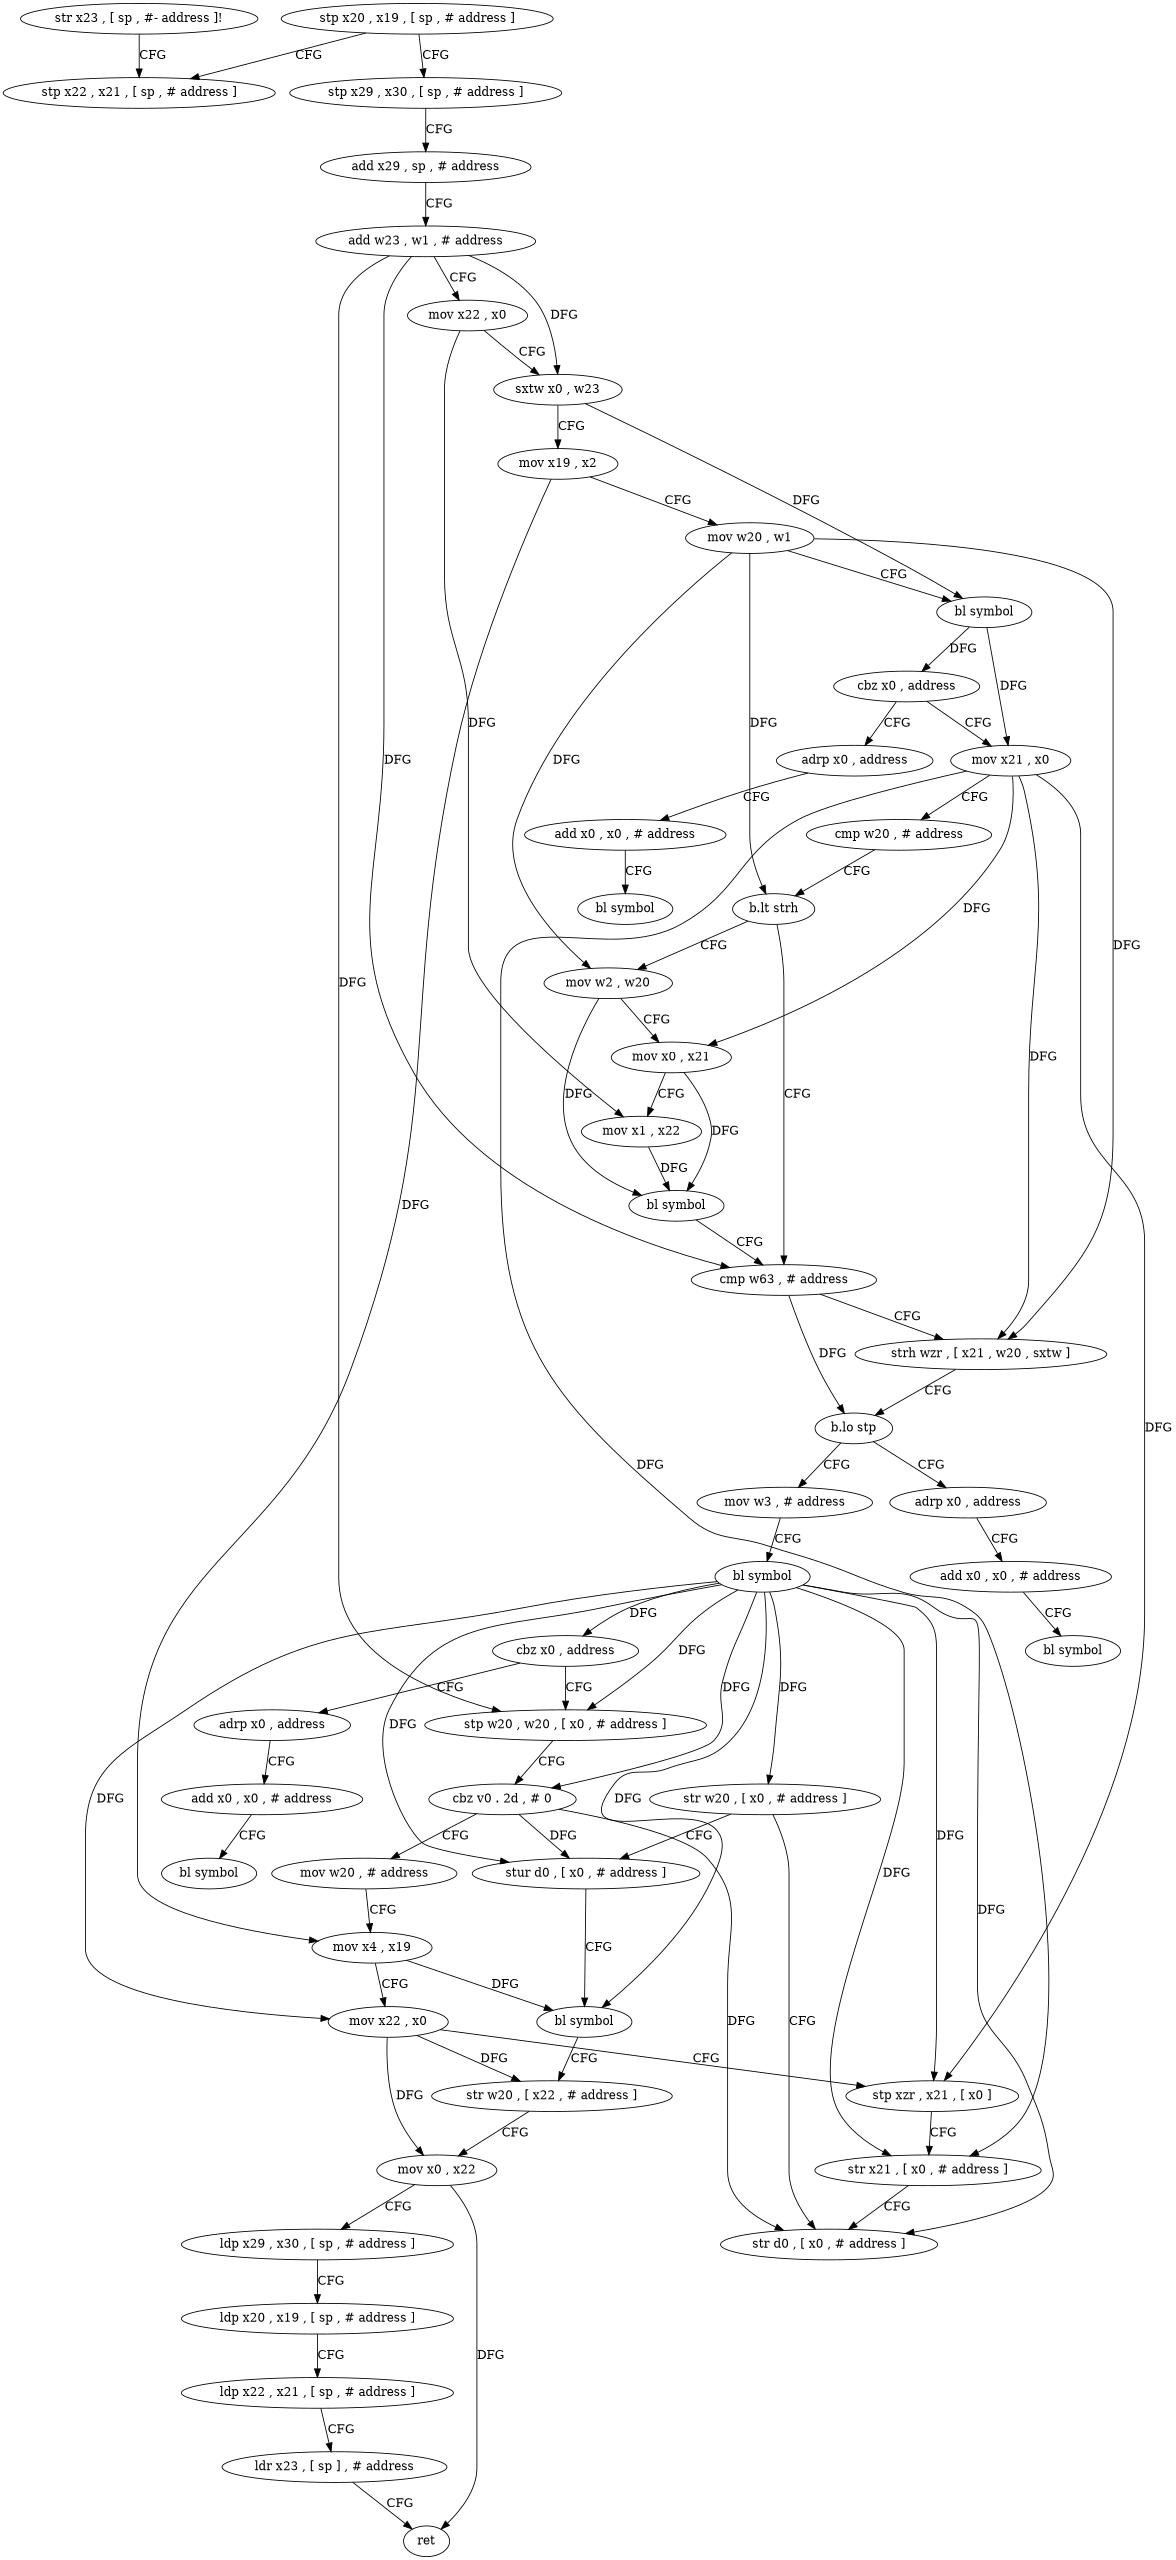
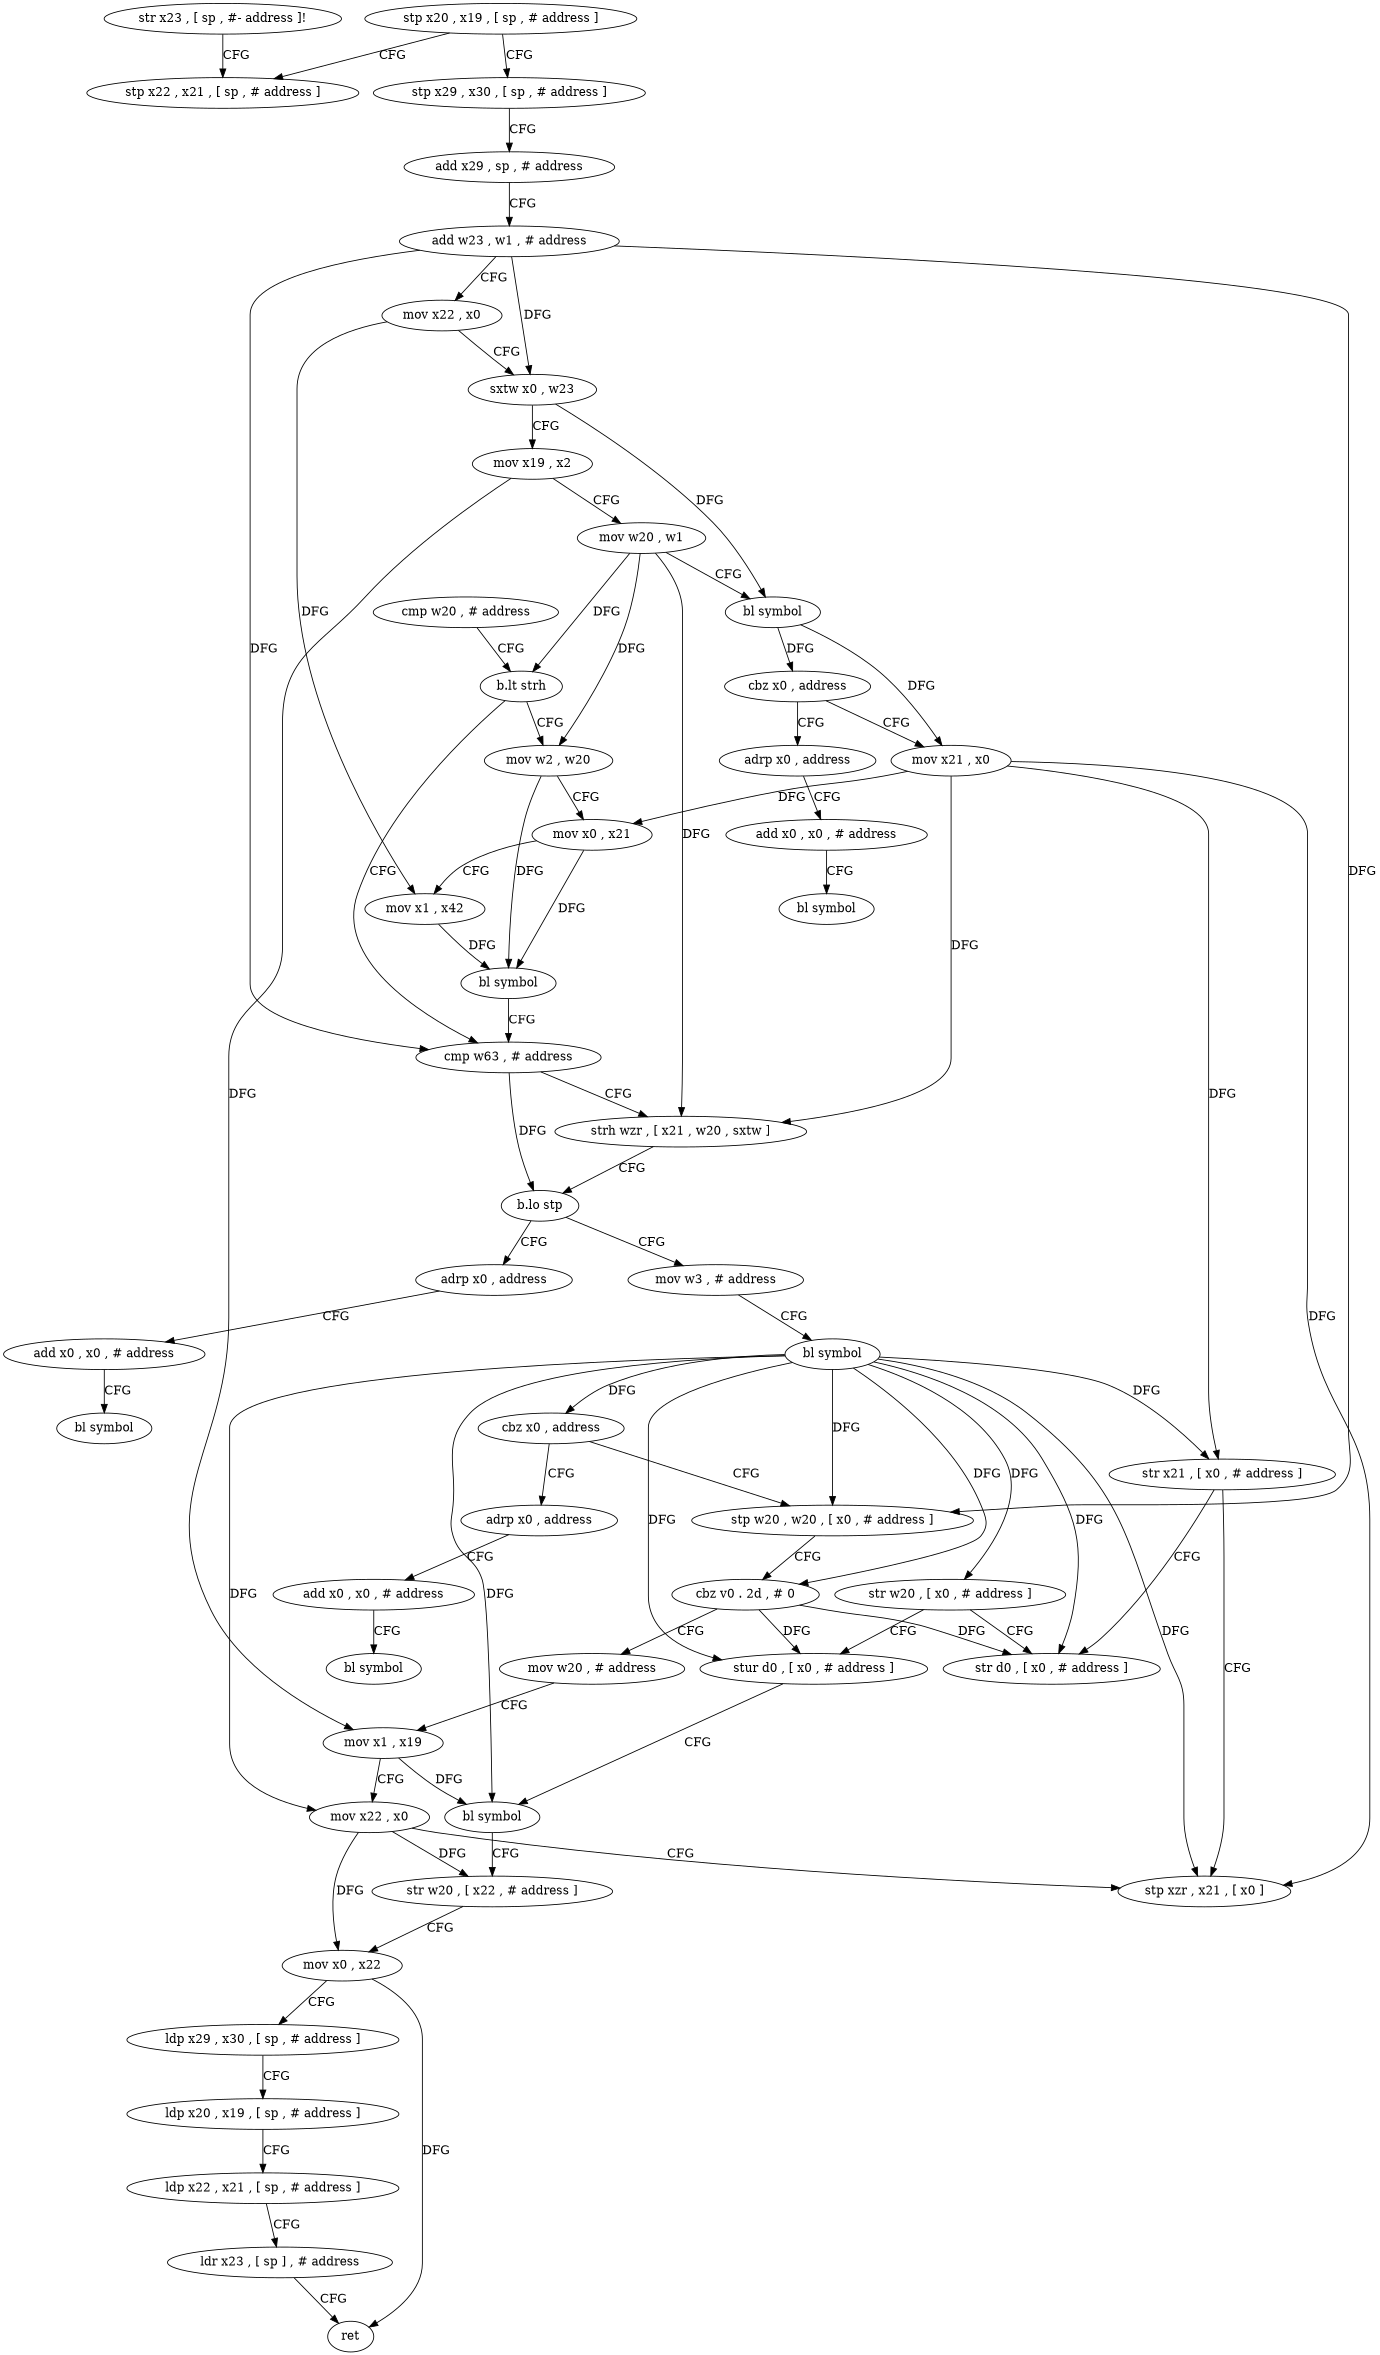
  digraph {
    n1 [label="str x23 , [ sp , #- address ]!"]
    n2 [label="stp x22 , x21 , [ sp , # address ]"]
    n3 [label="stp x20 , x19 , [ sp , # address ]"]
    n4 [label="stp x29 , x30 , [ sp , # address ]"]
    n5 [label="add x29 , sp , # address"]
    n6 [label="add w23 , w1 , # address"]
    n7 [label="mov x22 , x0"]
    n8 [label="sxtw x0 , w23"]
    n9 [label="cmp w63 , # address"]
    n10 [label="stp w20 , w20 , [ x0 , # address ]"]
-   n11 [label="mov x1 , x22"]
+   n11 [label="mov x1 , x42"]
    n12 [label="mov x19 , x2"]
    n13 [label="bl symbol"]
    n14 [label="strh wzr , [ x21 , w20 , sxtw ]"]
    n15 [label="b.lo stp"]
    n16 [label="bl symbol"]
    n17 [label="mov w20 , w1"]
-   n18 [label="mov x4 , x19"]
+   n18 [label="mov x1 , x19"]
    n19 [label="cbz x0 , address"]
    n20 [label="mov x21 , x0"]
    n21 [label="b.lt strh"]
    n22 [label="mov w2 , w20"]
    n23 [label="mov x22 , x0"]
    n24 [label="bl symbol"]
    n25 [label="mov x0 , x21"]
    n26 [label="cbz v0 . 2d , # 0"]
    n27 [label="adrp x0 , address"]
    n28 [label="cmp w20 , # address"]
    n29 [label="stp xzr , x21 , [ x0 ]"]
    n30 [label="str x21 , [ x0 , # address ]"]
    n31 [label="add x0 , x0 , # address"]
    n32 [label="bl symbol"]
    n33 [label="str d0 , [ x0 , # address ]"]
    n34 [label="adrp x0 , address"]
    n35 [label="mov w3 , # address"]
    n36 [label="add x0 , x0 , # address"]
    n37 [label="bl symbol"]
    n38 [label="bl symbol"]
    n39 [label="cbz x0 , address"]
    n40 [label="str w20 , [ x0 , # address ]"]
    n41 [label="stur d0 , [ x0 , # address ]"]
    n42 [label="adrp x0 , address"]
    n43 [label="mov w20 , # address"]
    n44 [label="str w20 , [ x22 , # address ]"]
    n45 [label="mov x0 , x22"]
    n46 [label="add x0 , x0 , # address"]
    n47 [label="bl symbol"]
    n48 [label="ldp x29 , x30 , [ sp , # address ]"]
    n49 [label=ret]
    n50 [label="ldp x20 , x19 , [ sp , # address ]"]
    n51 [label="ldp x22 , x21 , [ sp , # address ]"]
    n52 [label="ldr x23 , [ sp ] , # address"]
    n1 -> n2 [label=CFG]
    n3 -> n2 [label=CFG]
    n3 -> n4 [label=CFG]
    n4 -> n5 [label=CFG]
    n5 -> n6 [label=CFG]
    n6 -> n7 [label=CFG]
    n6 -> n8 [label=DFG]
    n6 -> n9 [label=DFG]
    n6 -> n10 [label=DFG]
    n7 -> n8 [label=CFG]
    n7 -> n11 [label=DFG]
    n8 -> n12 [label=CFG]
    n8 -> n13 [label=DFG]
    n9 -> n14 [label=CFG]
    n9 -> n15 [label=DFG]
    n10 -> n26 [label=CFG]
    n11 -> n16 [label=DFG]
    n12 -> n17 [label=CFG]
    n12 -> n18 [label=DFG]
    n13 -> n19 [label=DFG]
    n13 -> n20 [label=DFG]
    n14 -> n15 [label=CFG]
    n15 -> n34 [label=CFG]
    n15 -> n35 [label=CFG]
    n16 -> n9 [label=CFG]
    n17 -> n13 [label=CFG]
    n17 -> n14 [label=DFG]
    n17 -> n21 [label=DFG]
    n17 -> n22 [label=DFG]
    n18 -> n23 [label=CFG]
    n18 -> n24 [label=DFG]
    n19 -> n20 [label=CFG]
    n19 -> n27 [label=CFG]
    n20 -> n14 [label=DFG]
    n20 -> n25 [label=DFG]
-   n20 -> n28 [label=CFG]
    n20 -> n29 [label=DFG]
    n20 -> n30 [label=DFG]
    n21 -> n9 [label=CFG]
    n21 -> n22 [label=CFG]
    n22 -> n16 [label=DFG]
    n22 -> n25 [label=CFG]
    n23 -> n29 [label=CFG]
    n23 -> n44 [label=DFG]
    n23 -> n45 [label=DFG]
    n24 -> n44 [label=CFG]
    n25 -> n11 [label=CFG]
    n25 -> n16 [label=DFG]
    n26 -> n33 [label=DFG]
    n26 -> n41 [label=DFG]
    n26 -> n43 [label=CFG]
    n27 -> n31 [label=CFG]
    n28 -> n21 [label=CFG]
-   n29 -> n30 [label=CFG]
+   n30 -> n29 [label=CFG]
    n30 -> n33 [label=CFG]
    n31 -> n32 [label=CFG]
    n34 -> n36 [label=CFG]
    n35 -> n37 [label=CFG]
    n36 -> n38 [label=CFG]
    n37 -> n10 [label=DFG]
    n37 -> n23 [label=DFG]
    n37 -> n24 [label=DFG]
    n37 -> n26 [label=DFG]
    n37 -> n29 [label=DFG]
    n37 -> n30 [label=DFG]
    n37 -> n33 [label=DFG]
    n37 -> n39 [label=DFG]
    n37 -> n40 [label=DFG]
    n37 -> n41 [label=DFG]
    n39 -> n10 [label=CFG]
    n39 -> n42 [label=CFG]
    n40 -> n33 [label=CFG]
    n40 -> n41 [label=CFG]
    n41 -> n24 [label=CFG]
    n42 -> n46 [label=CFG]
    n43 -> n18 [label=CFG]
    n44 -> n45 [label=CFG]
    n45 -> n48 [label=CFG]
    n45 -> n49 [label=DFG]
    n46 -> n47 [label=CFG]
    n48 -> n50 [label=CFG]
    n50 -> n51 [label=CFG]
    n51 -> n52 [label=CFG]
    n52 -> n49 [label=CFG]
  }
